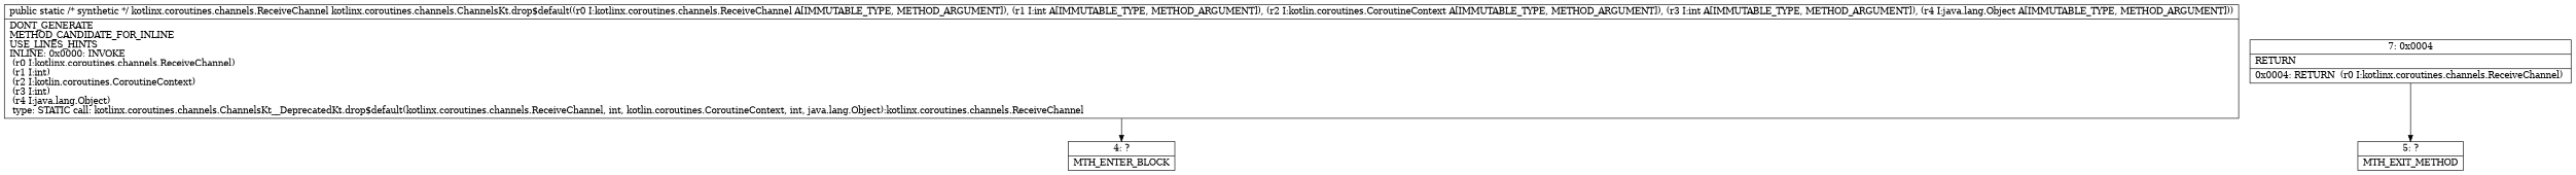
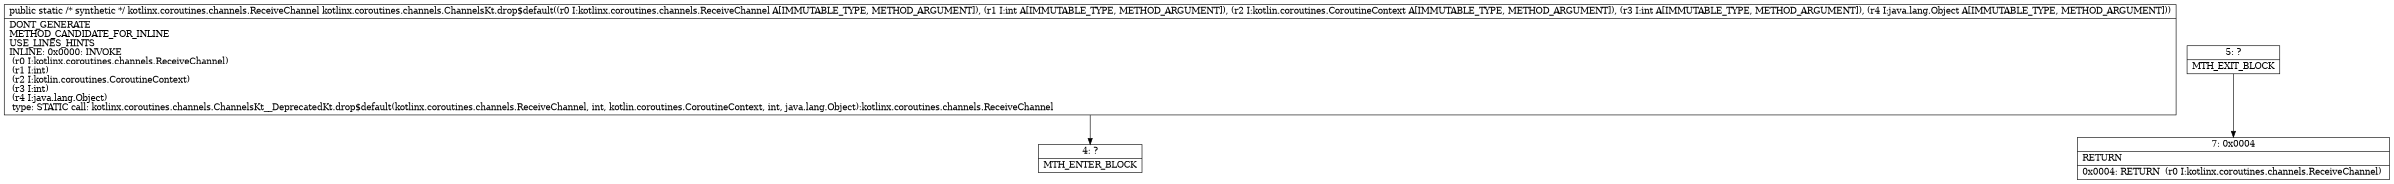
  digraph {
    node [shape=record]
    n1 [label="{4\:\ ?|MTH_ENTER_BLOCK\l}"]
    n2 [label="{7\:\ 0x0004|RETURN\l|0x0004: RETURN  (r0 I:kotlinx.coroutines.channels.ReceiveChannel) \l}"]
-   n3 [label="{5\:\ ?|MTH_EXIT_METHOD\l}"]
+   n3 [label="{5\:\ ?|MTH_EXIT_BLOCK\l}"]
    n4 [label="{public static \/* synthetic *\/ kotlinx.coroutines.channels.ReceiveChannel kotlinx.coroutines.channels.ChannelsKt.drop$default((r0 I:kotlinx.coroutines.channels.ReceiveChannel A[IMMUTABLE_TYPE, METHOD_ARGUMENT]), (r1 I:int A[IMMUTABLE_TYPE, METHOD_ARGUMENT]), (r2 I:kotlin.coroutines.CoroutineContext A[IMMUTABLE_TYPE, METHOD_ARGUMENT]), (r3 I:int A[IMMUTABLE_TYPE, METHOD_ARGUMENT]), (r4 I:java.lang.Object A[IMMUTABLE_TYPE, METHOD_ARGUMENT]))  | DONT_GENERATE\lMETHOD_CANDIDATE_FOR_INLINE\lUSE_LINES_HINTS\lINLINE: 0x0000: INVOKE  \l  (r0 I:kotlinx.coroutines.channels.ReceiveChannel)\l  (r1 I:int)\l  (r2 I:kotlin.coroutines.CoroutineContext)\l  (r3 I:int)\l  (r4 I:java.lang.Object)\l type: STATIC call: kotlinx.coroutines.channels.ChannelsKt__DeprecatedKt.drop$default(kotlinx.coroutines.channels.ReceiveChannel, int, kotlin.coroutines.CoroutineContext, int, java.lang.Object):kotlinx.coroutines.channels.ReceiveChannel\l}"]
-   n2 -> n3
+   n3 -> n2
    n4 -> n1
  }
